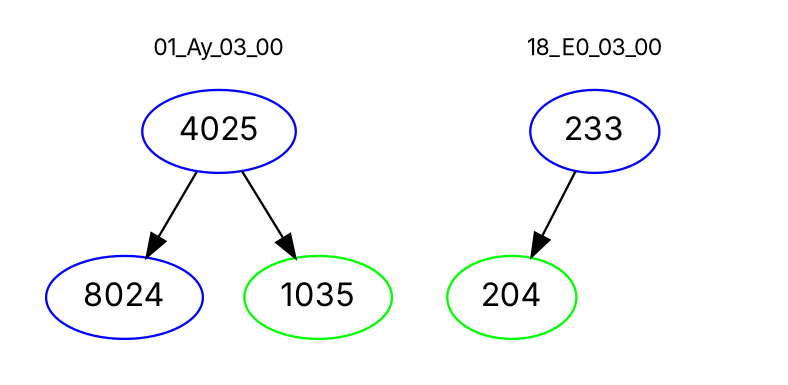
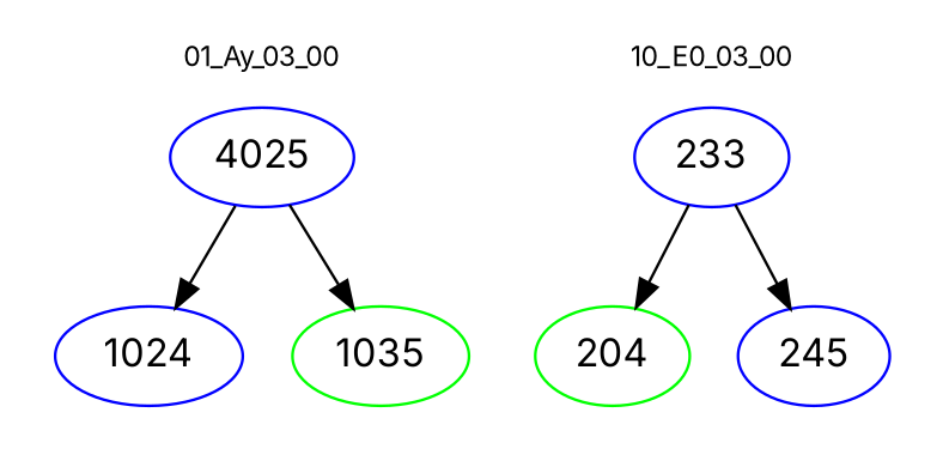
  digraph {
    fontname=Inter
    node [color=blue fontname=Inter]
    edge [color=black fontname=Inter]
    n1 [label=4025]
-   n2 [label=8024]
+   n2 [label=1024]
    n3 [color=green label=1035]
    n4 [label=233]
    n5 [color=green label=204]
+   n6 [label=245]
    subgraph cluster_1 {
      color=white
      fontsize=10
      label="01_Ay_03_00"
      n1
      n2
      n3
    }
    subgraph cluster_2 {
      color=white
      fontsize=10
-     label="18_E0_03_00"
+     label="10_E0_03_00"
      n4
      n5
+     n6
    }
    n1 -> n2
    n1 -> n3
    n4 -> n5
+   n4 -> n6
  }
